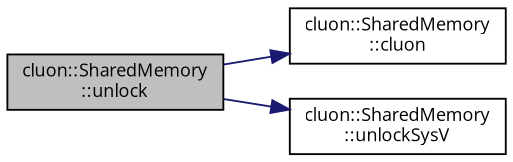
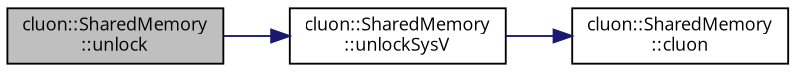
  digraph {
    fontname="Open Sans"
    rankdir=LR
    node [color=black fillcolor=white fontname="Open Sans" fontsize=10 shape=record style=filled]
    edge [color=midnightblue fontname="Open Sans" fontsize=10 labelfontname=Helvetica labelfontsize=10 style=solid]
    n1 [fillcolor=grey75 fontcolor=black height=0.2 label="cluon::SharedMemory\l::unlock" width=0.4]
    n2 [height=0.2 label="cluon::SharedMemory\l::cluon" width=0.4]
    n3 [height=0.2 label="cluon::SharedMemory\l::unlockSysV" width=0.4]
-   n1 -> n2
+   n3 -> n2
    n1 -> n3
  }
